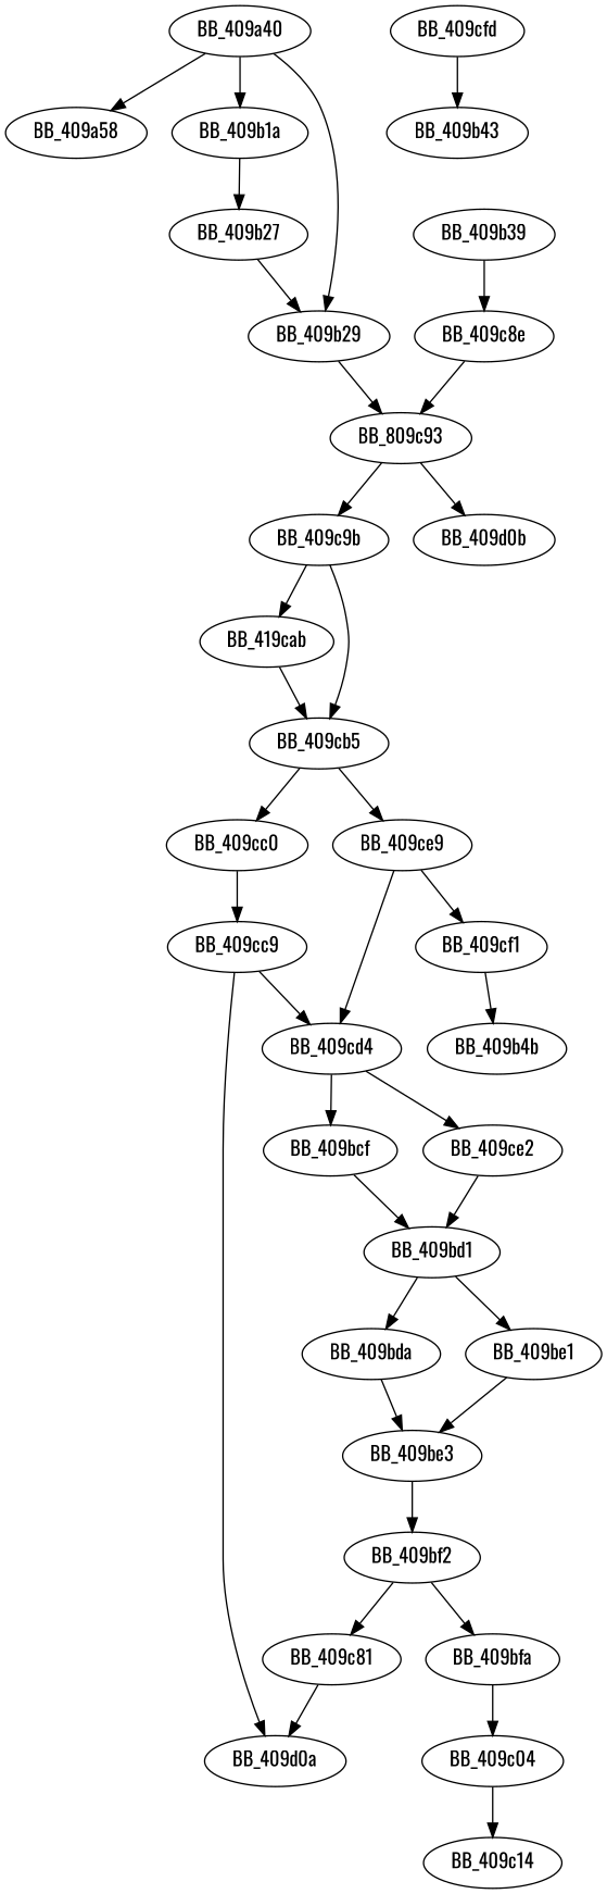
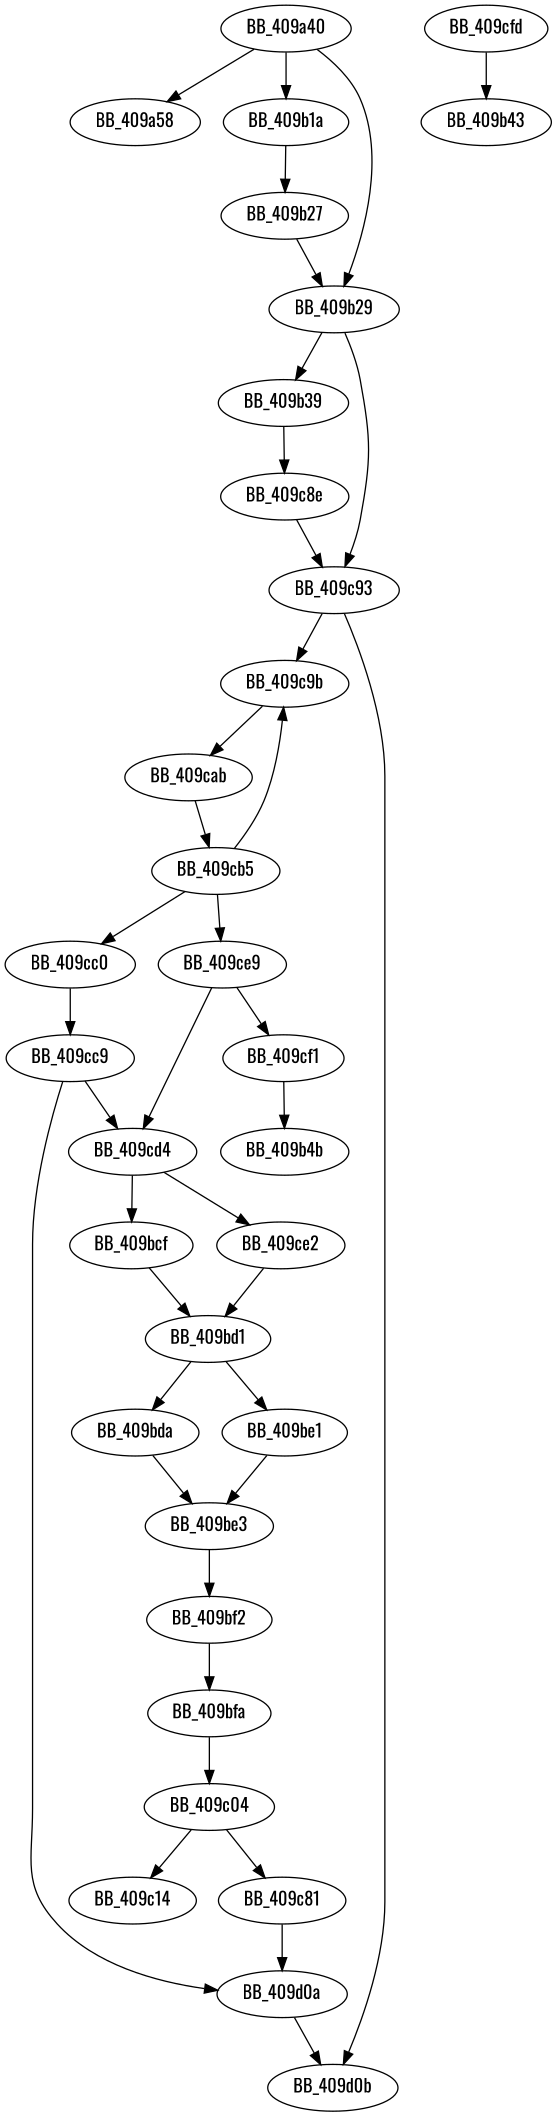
  digraph {
    fontname=Oswald
    node [fontname=Oswald]
    edge [fontname=Oswald]
    BB_409a40
    BB_409a58
    BB_409b1a
    BB_409b29
    BB_409b27
    BB_409b39
-   BB_409c93 [label=BB_809c93]
+   BB_409c93
    BB_409c8e
    BB_409c9b
    BB_409d0b
-   BB_409cab [label=BB_419cab]
+   BB_409cab
    BB_409cb5
    BB_409bcf
    BB_409bd1
    BB_409bda
    BB_409be1
    BB_409be3
    BB_409bf2
    BB_409bfa
    BB_409c04
    BB_409c14
    BB_409c81
    BB_409d0a
    BB_409cc0
    BB_409ce9
    BB_409cc9
    BB_409cd4
    BB_409cf1
    BB_409ce2
    BB_409b4b
    BB_409cfd
    BB_409b43
    BB_409a40 -> BB_409a58
    BB_409a40 -> BB_409b1a
    BB_409a40 -> BB_409b29
    BB_409b1a -> BB_409b27
+   BB_409b29 -> BB_409b39
    BB_409b29 -> BB_409c93
    BB_409b27 -> BB_409b29
    BB_409b39 -> BB_409c8e
    BB_409c93 -> BB_409c9b
    BB_409c93 -> BB_409d0b
    BB_409c8e -> BB_409c93
    BB_409c9b -> BB_409cab
-   BB_409c9b -> BB_409cb5
+   BB_409cb5 -> BB_409c9b
    BB_409cab -> BB_409cb5
    BB_409cb5 -> BB_409cc0
    BB_409cb5 -> BB_409ce9
    BB_409bcf -> BB_409bd1
    BB_409bd1 -> BB_409bda
    BB_409bd1 -> BB_409be1
    BB_409bda -> BB_409be3
    BB_409be1 -> BB_409be3
    BB_409be3 -> BB_409bf2
    BB_409bf2 -> BB_409bfa
    BB_409bfa -> BB_409c04
    BB_409c04 -> BB_409c14
-   BB_409bf2 -> BB_409c81
+   BB_409c04 -> BB_409c81
    BB_409c81 -> BB_409d0a
+   BB_409d0a -> BB_409d0b
    BB_409cc0 -> BB_409cc9
    BB_409ce9 -> BB_409cd4
    BB_409ce9 -> BB_409cf1
    BB_409cc9 -> BB_409d0a
    BB_409cc9 -> BB_409cd4
    BB_409cd4 -> BB_409bcf
    BB_409cd4 -> BB_409ce2
    BB_409cf1 -> BB_409b4b
    BB_409ce2 -> BB_409bd1
    BB_409cfd -> BB_409b43
  }
